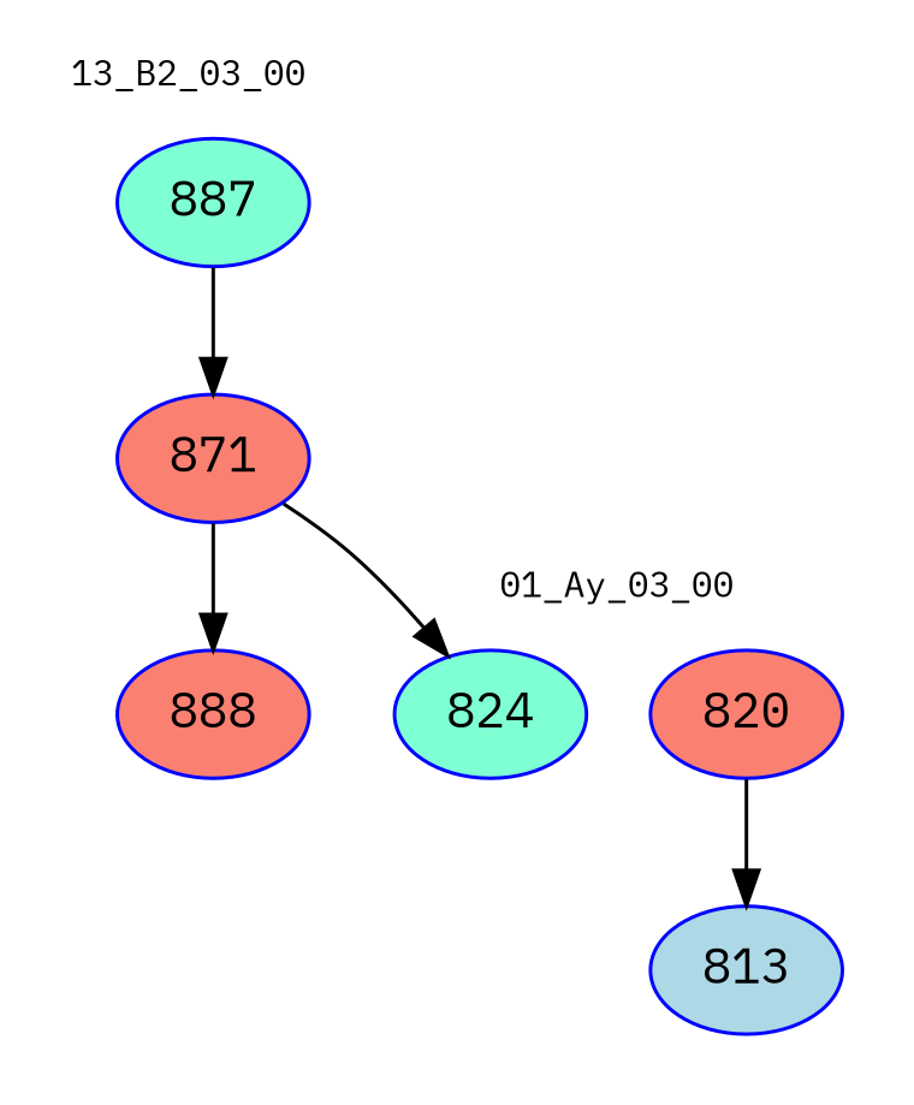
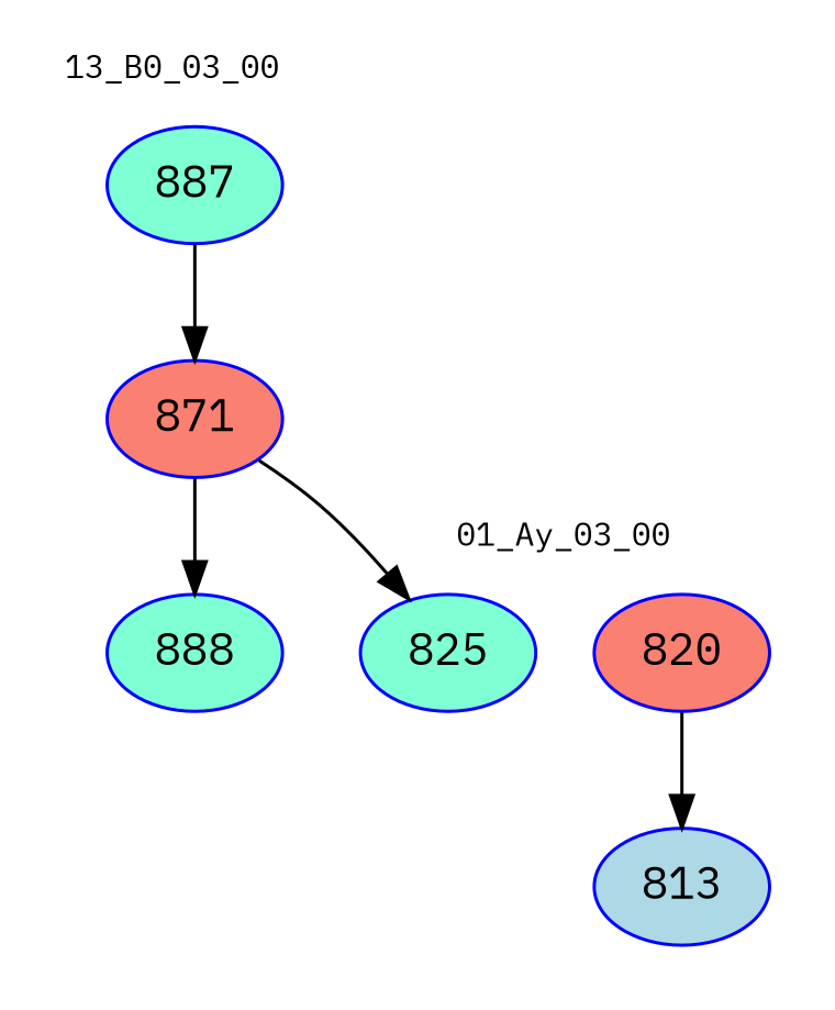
  digraph {
    fontname="IBM Plex Mono"
    node [color=blue fillcolor=aquamarine fontname="IBM Plex Mono" style=filled]
    edge [color=black fontname="IBM Plex Mono"]
    n1 [fillcolor=salmon label=820]
    n2 [fillcolor=lightblue label=813]
-   n3 [label=824]
+   n3 [label=825]
    n4 [label=887]
    n5 [fillcolor=salmon label=871]
-   n6 [fillcolor=salmon label=888]
+   n6 [label=888]
    subgraph cluster_1 {
      color=white
      fontsize=10
      label="01_Ay_03_00"
      n1
      n2
      n3
    }
    subgraph cluster_2 {
      color=white
      fontsize=10
-     label="13_B2_03_00"
+     label="13_B0_03_00"
      n4
      n5
      n6
    }
    n1 -> n2
    n4 -> n5
    n5 -> n3
    n5 -> n6
  }
